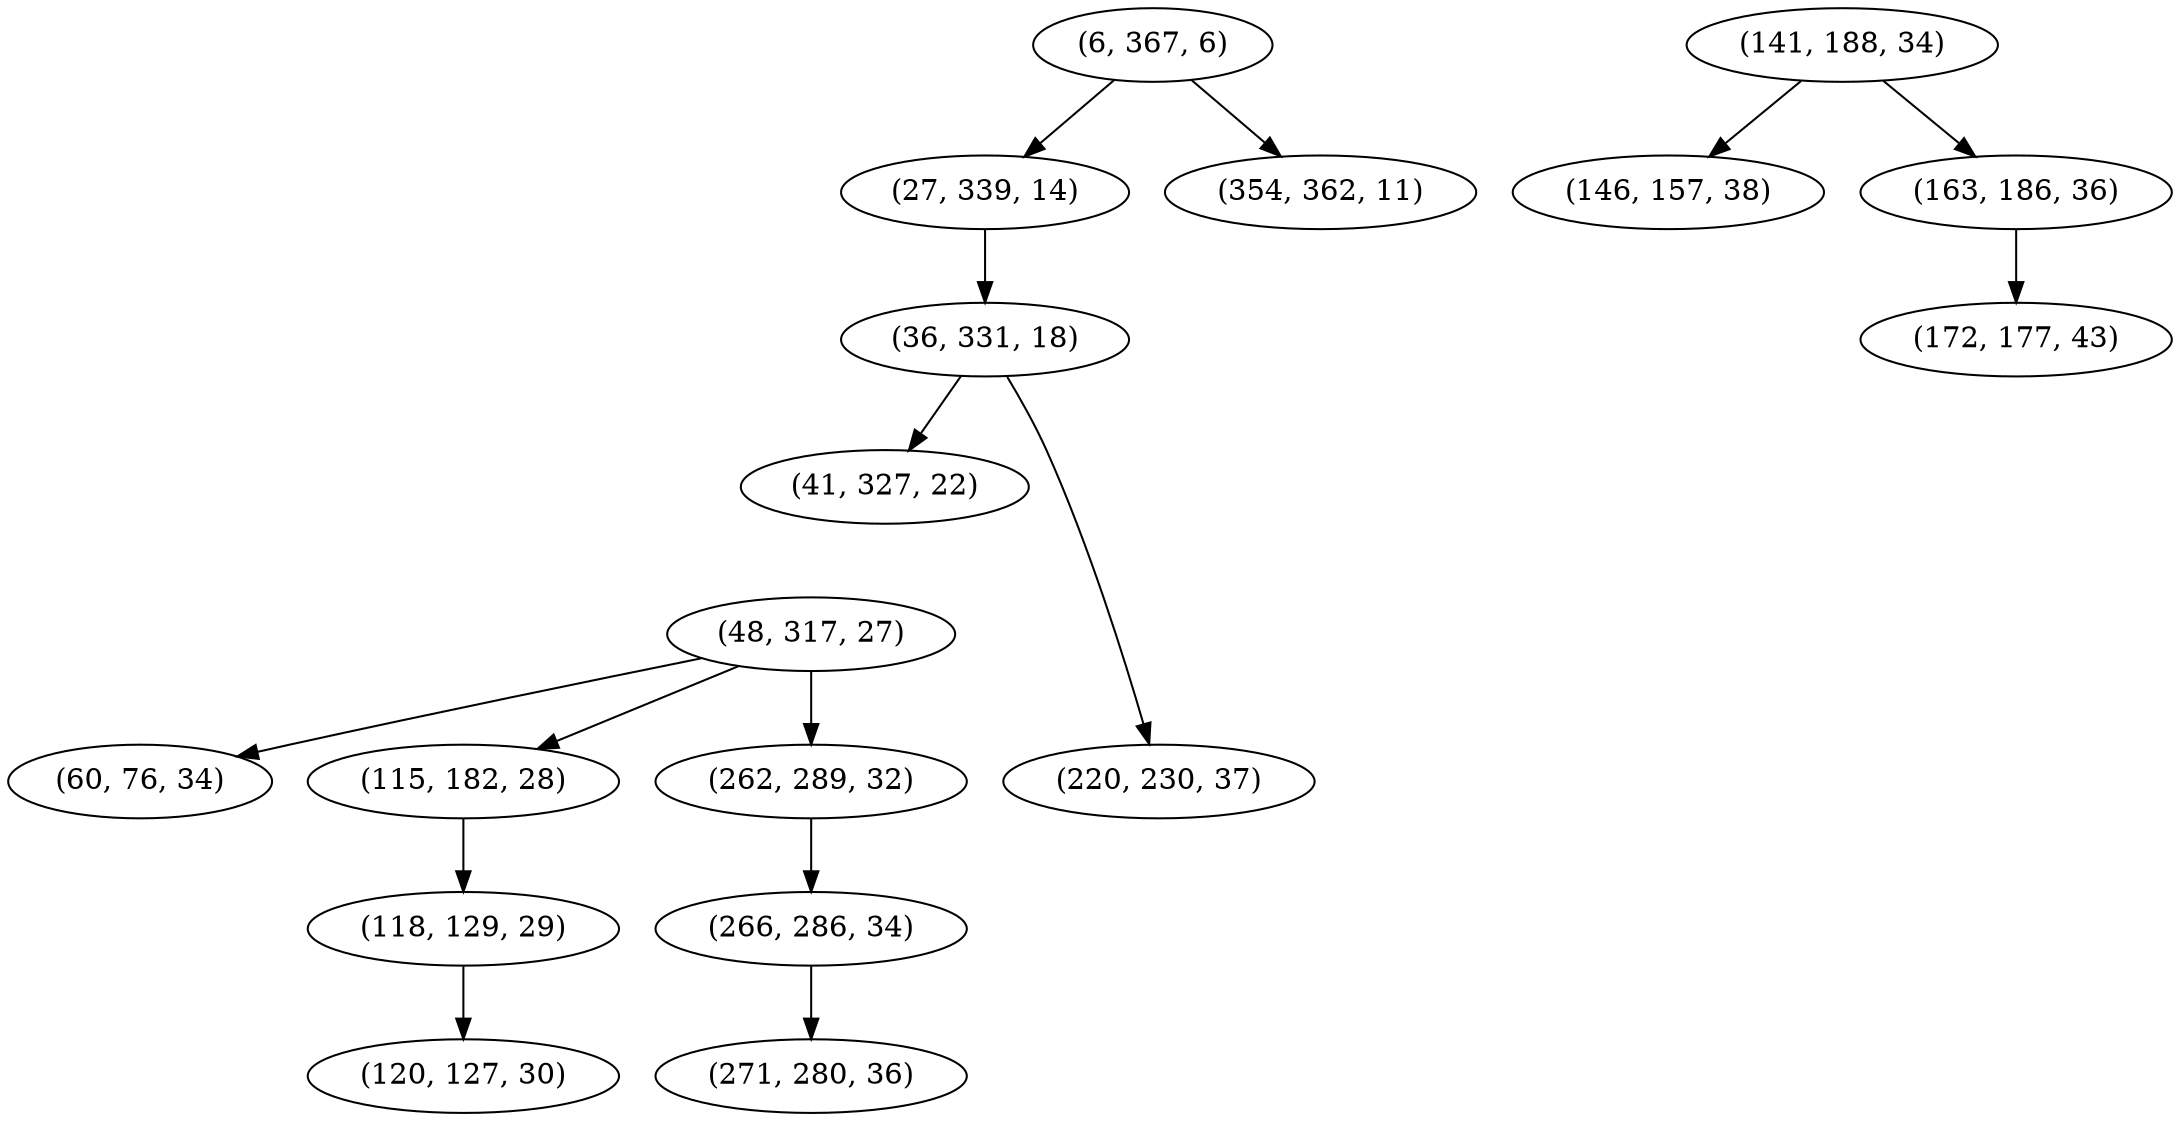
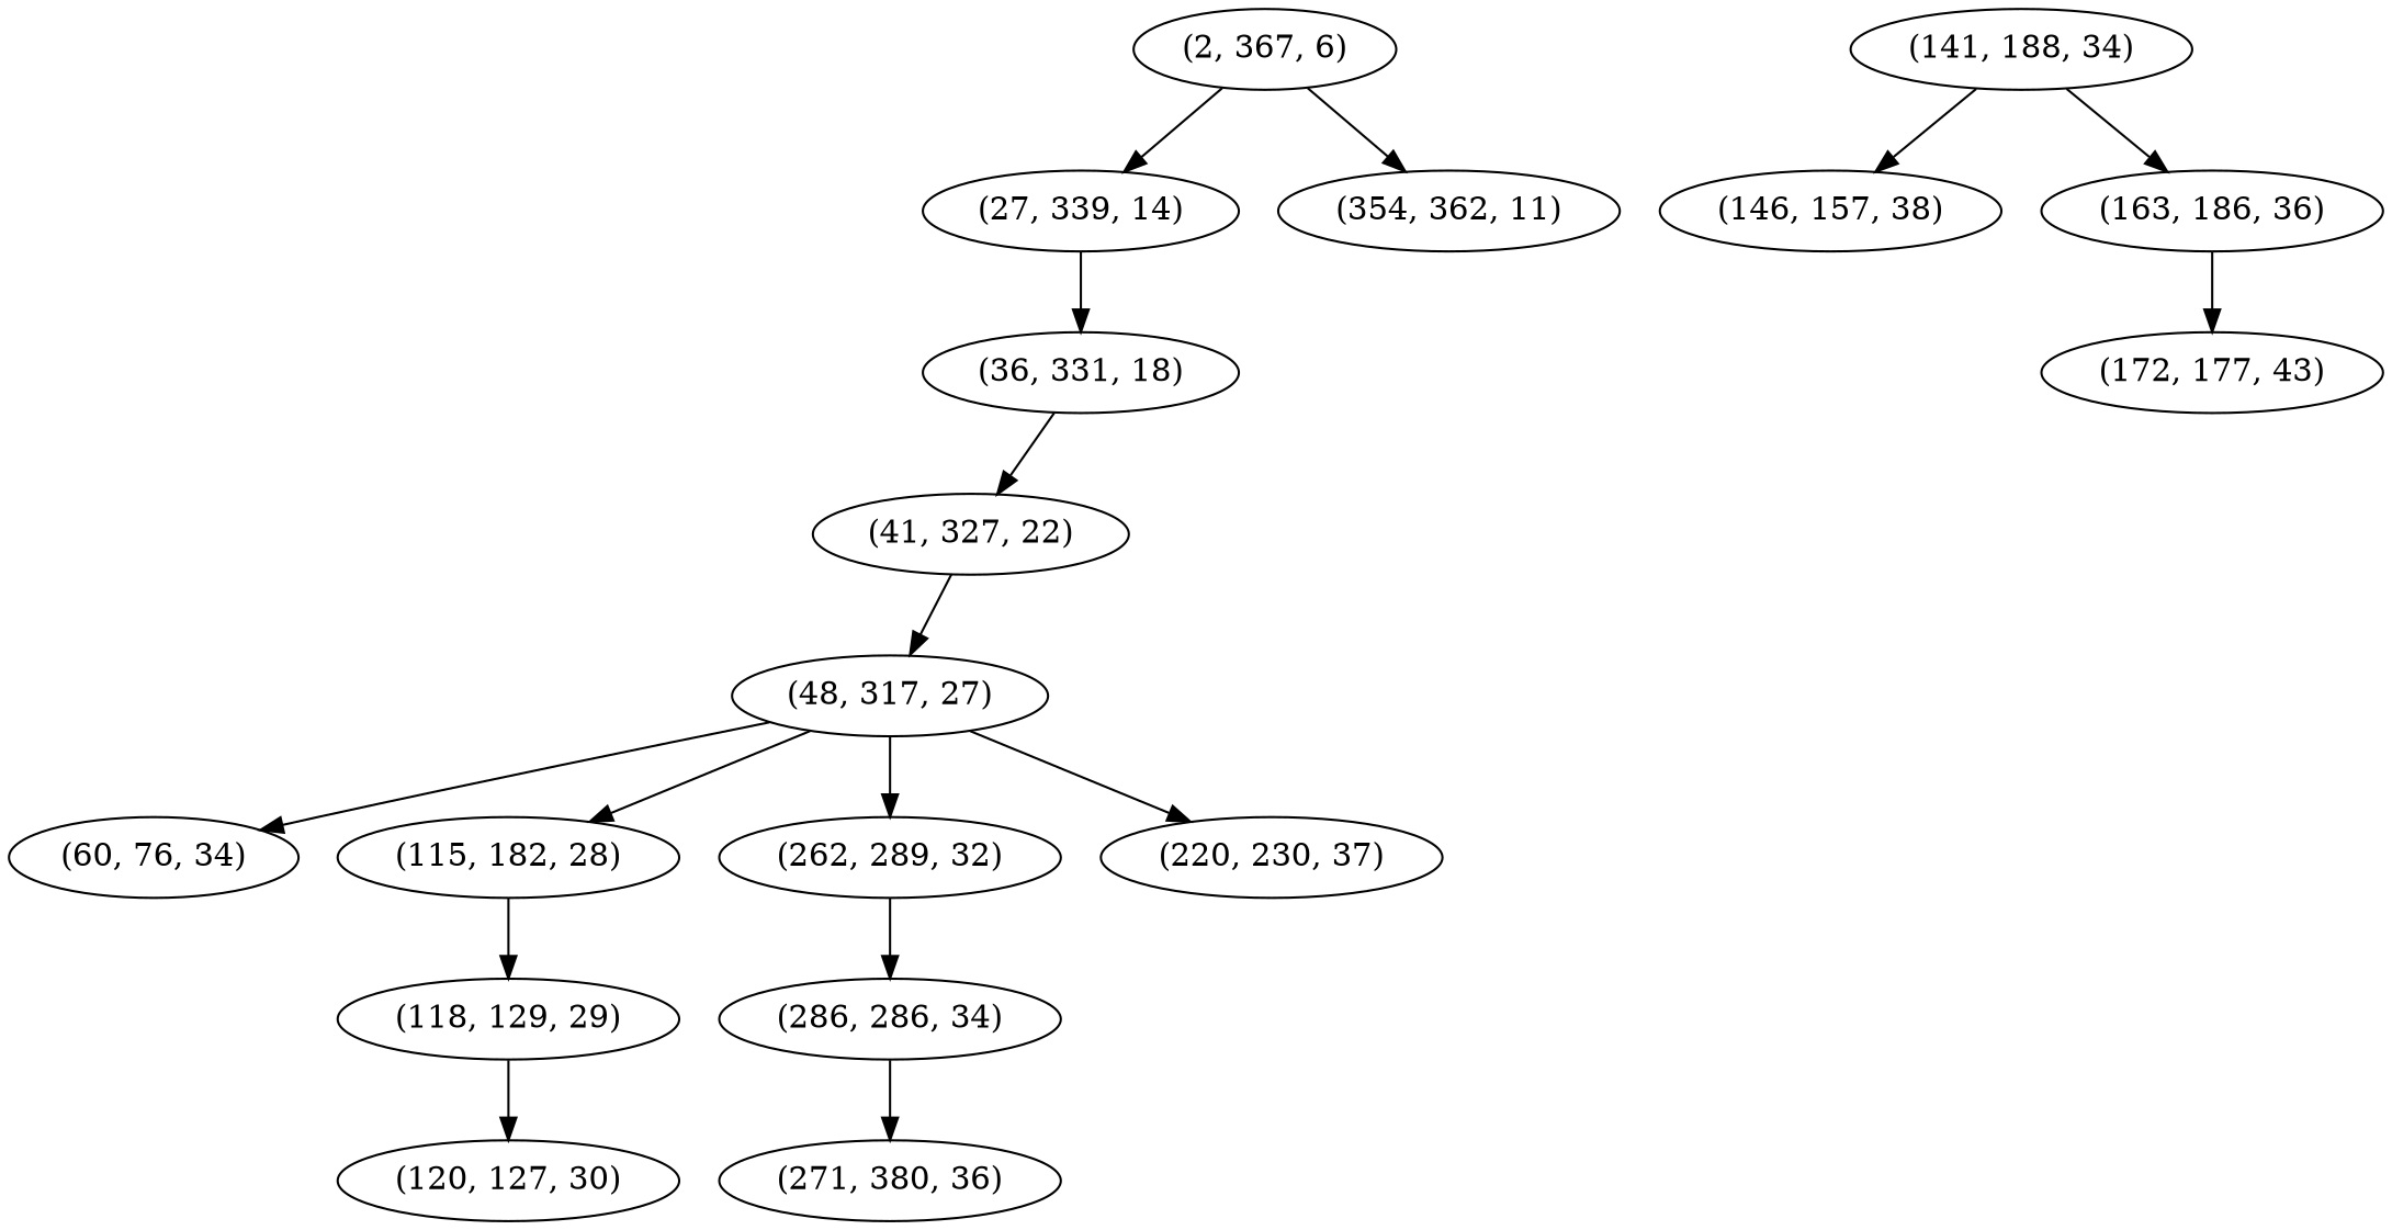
  digraph {
-   "(6, 367, 6)"
+   "(6, 367, 6)" [label="(2, 367, 6)"]
    "(27, 339, 14)"
    "(354, 362, 11)"
    "(36, 331, 18)"
    "(41, 327, 22)"
    "(48, 317, 27)"
    "(60, 76, 34)"
    n8 [label="(115, 182, 28)"]
    "(220, 230, 37)"
    "(262, 289, 32)"
    "(118, 129, 29)"
    "(141, 188, 34)"
    "(146, 157, 38)"
    "(163, 186, 36)"
-   "(266, 286, 34)"
+   "(266, 286, 34)" [label="(286, 286, 34)"]
    "(120, 127, 30)"
    "(172, 177, 43)"
-   "(271, 280, 36)"
+   "(271, 280, 36)" [label="(271, 380, 36)"]
    "(6, 367, 6)" -> "(27, 339, 14)"
    "(6, 367, 6)" -> "(354, 362, 11)"
    "(27, 339, 14)" -> "(36, 331, 18)"
    "(36, 331, 18)" -> "(41, 327, 22)"
+   "(41, 327, 22)" -> "(48, 317, 27)"
    "(48, 317, 27)" -> "(60, 76, 34)"
    "(48, 317, 27)" -> n8
-   "(36, 331, 18)" -> "(220, 230, 37)"
+   "(48, 317, 27)" -> "(220, 230, 37)"
    "(48, 317, 27)" -> "(262, 289, 32)"
    n8 -> "(118, 129, 29)"
    "(262, 289, 32)" -> "(266, 286, 34)"
    "(118, 129, 29)" -> "(120, 127, 30)"
    "(141, 188, 34)" -> "(146, 157, 38)"
    "(141, 188, 34)" -> "(163, 186, 36)"
    "(163, 186, 36)" -> "(172, 177, 43)"
    "(266, 286, 34)" -> "(271, 280, 36)"
  }
